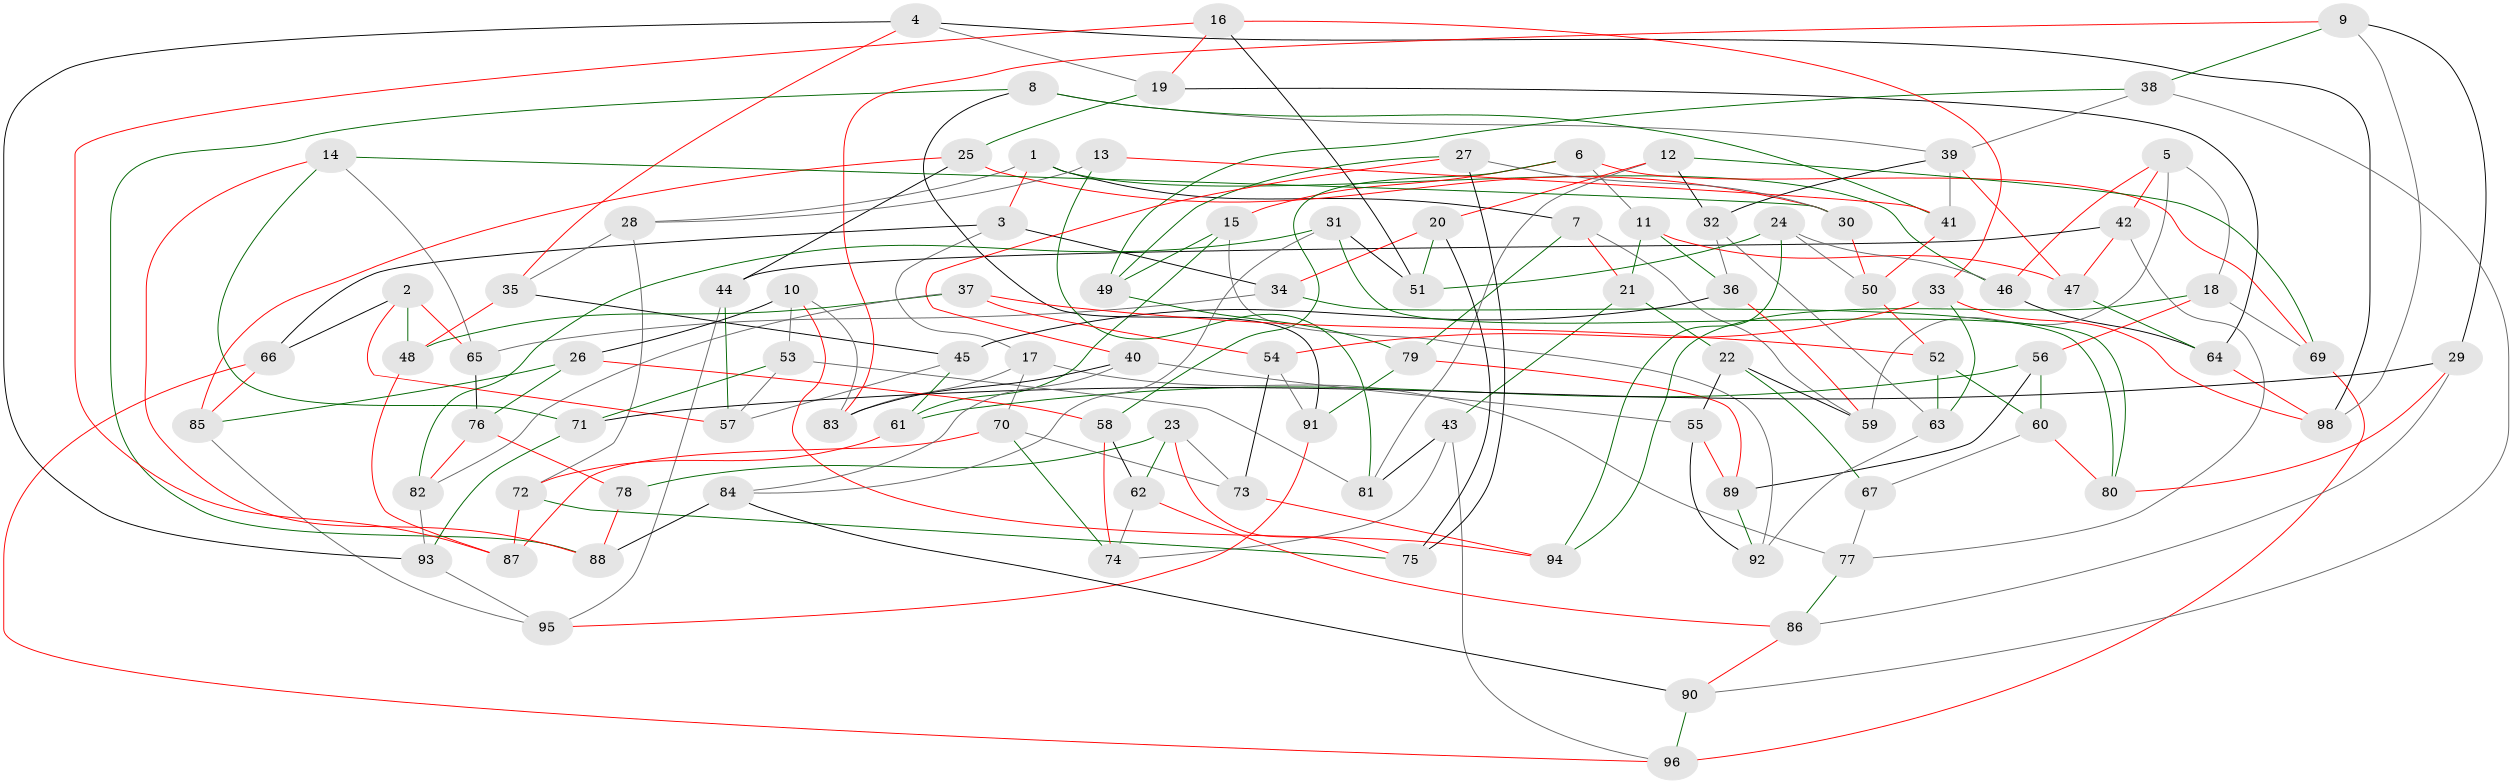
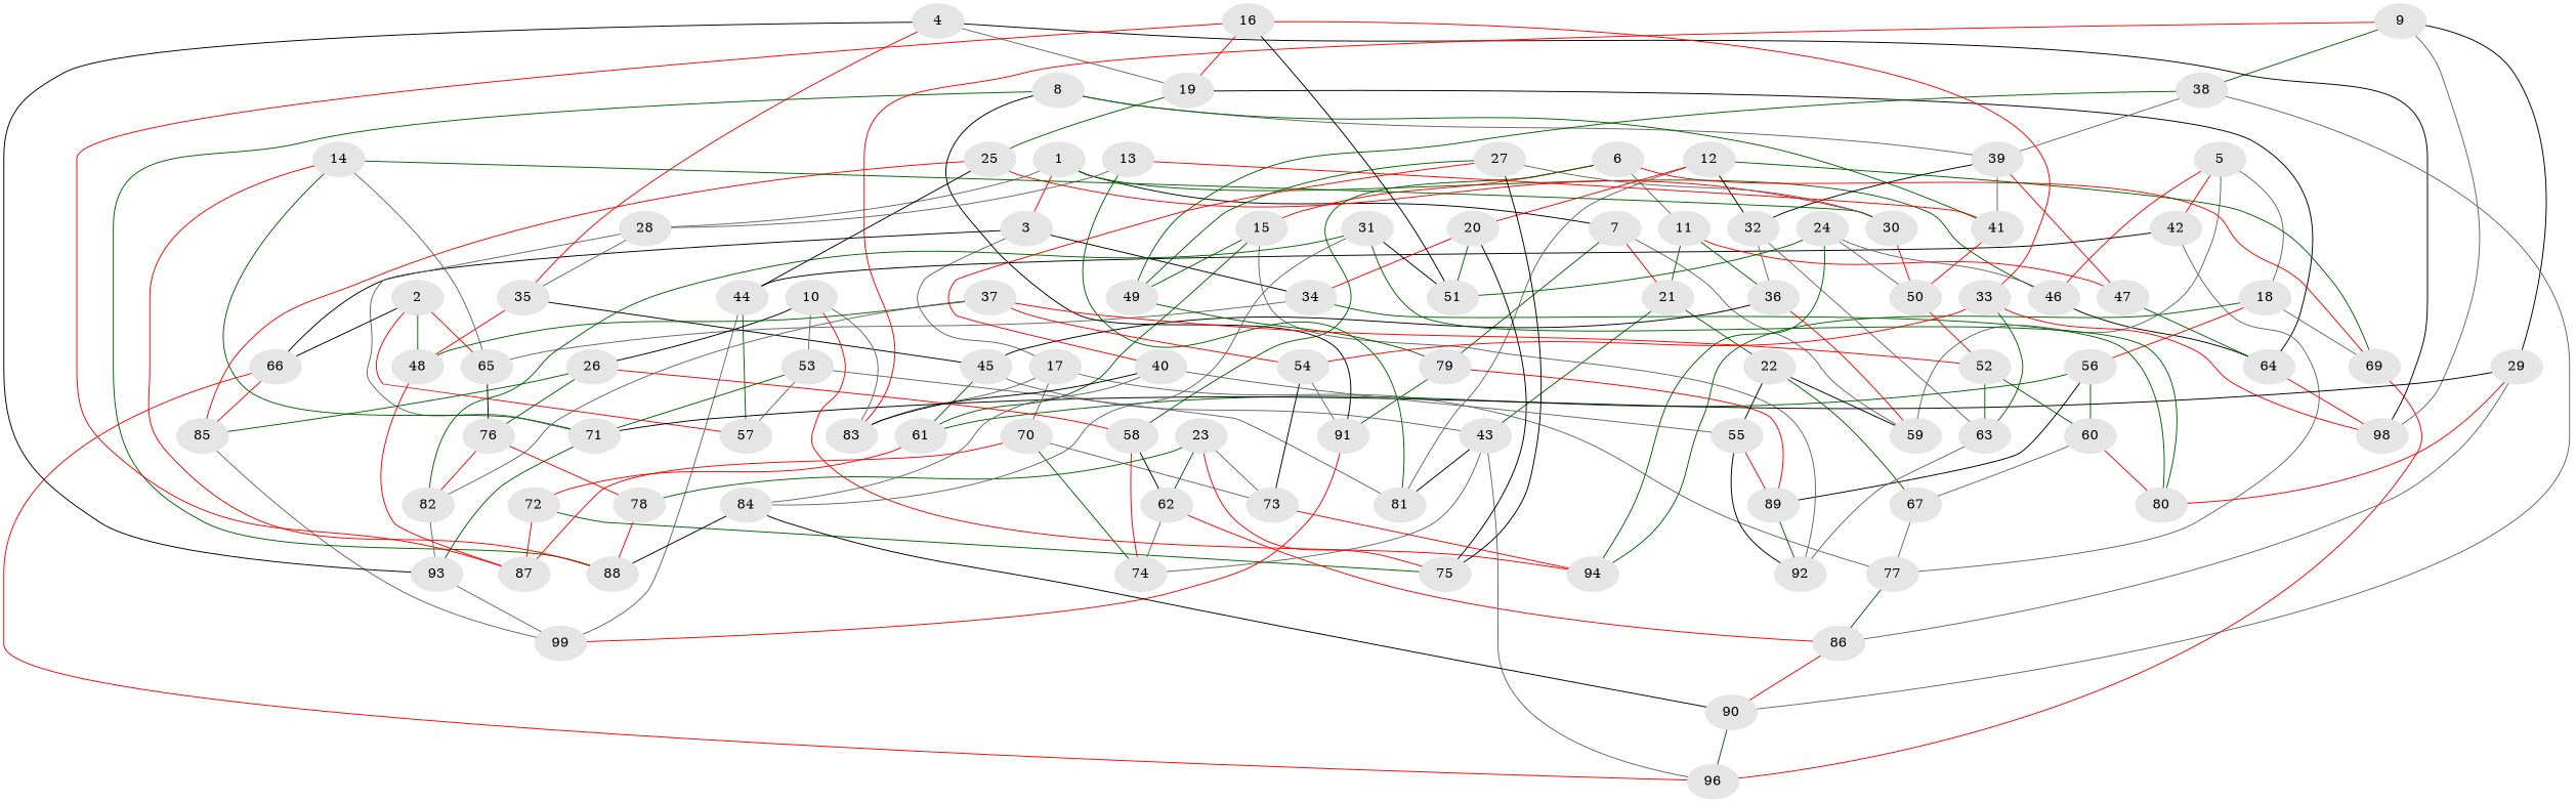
  graph {
    node [color=gray90 style=filled]
    edge [color=red]
    1
    3
    7
    28
    46
    66
    17
    34
    59
    21
    79
    35
    72
    64
    2
    48
    57
    65
    87
    76
    85
    96
    83
    70
    77
    80
    4
    19
    n29 [label=98]
    93
    25
    45
-   95
+   95 [label=99]
    5
    18
    42
    69
    94
    56
    47
    44
    6
    11
    15
    58
    36
    49
    61
    92
    62
    74
    22
    43
    91
    89
    8
    39
    41
    88
    32
    50
    9
    29
    38
    71
    86
    90
    10
    26
    53
    81
    12
    20
    51
    75
    63
    13
    14
    30
    16
    33
    54
    73
    60
    55
    67
    23
    78
    24
    52
    82
    27
    40
    84
    31
    37
    1 -- 3
    1 -- 7 [color=black]
    1 -- 28 [color=gray40]
    1 -- 46 [color=darkgreen]
    3 -- 66 [color=black]
    3 -- 17 [color=gray40]
    3 -- 34 [color=black]
    7 -- 59 [color=gray40]
    7 -- 21
    7 -- 79 [color=darkgreen]
    28 -- 35 [color=gray40]
-   28 -- 72 [color=gray40]
+   28 -- 71 [color=gray40]
    46 -- 64 [color=black]
    66 -- 85
    66 -- 96
    17 -- 83 [color=gray40]
    17 -- 70 [color=gray40]
    17 -- 77 [color=gray40]
    34 -- 65 [color=gray40]
    34 -- 80 [color=darkgreen]
    21 -- 22 [color=darkgreen]
    21 -- 43 [color=darkgreen]
    79 -- 91 [color=darkgreen]
    79 -- 89
    35 -- 48
    35 -- 45 [color=black]
    72 -- 87
    72 -- 75 [color=darkgreen]
    64 -- n29
    2 -- 66 [color=black]
    2 -- 48 [color=darkgreen]
    2 -- 57
    2 -- 65
    48 -- 87
    65 -- 76 [color=black]
    76 -- 78
    76 -- 82
    85 -- 95 [color=gray40]
    70 -- 87
    70 -- 74 [color=darkgreen]
    70 -- 73 [color=gray40]
    77 -- 86 [color=darkgreen]
    4 -- 35
    4 -- 19 [color=gray40]
    4 -- n29 [color=black]
    4 -- 93 [color=black]
    19 -- 64 [color=black]
    19 -- 25 [color=darkgreen]
    93 -- 95 [color=gray40]
    25 -- 85
    25 -- 44 [color=black]
    25 -- 30
-   45 -- 57 [color=gray40]
+   45 -- 43 [color=gray40]
    45 -- 61 [color=darkgreen]
    5 -- 46
    5 -- 59 [color=gray40]
    5 -- 18 [color=gray40]
    5 -- 42
    18 -- 69 [color=gray40]
    18 -- 94 [color=darkgreen]
    18 -- 56
    42 -- 77 [color=gray40]
-   42 -- 47
    42 -- 44 [color=black]
    69 -- 96
    56 -- 61 [color=darkgreen]
    56 -- 89 [color=black]
    56 -- 60 [color=darkgreen]
    47 -- 64 [color=darkgreen]
    44 -- 57 [color=darkgreen]
    44 -- 95 [color=gray40]
    6 -- 69
    6 -- 11 [color=gray40]
    6 -- 15
    6 -- 58 [color=darkgreen]
    11 -- 21 [color=darkgreen]
    11 -- 47
    11 -- 36 [color=darkgreen]
    15 -- 49 [color=darkgreen]
    15 -- 61 [color=darkgreen]
    15 -- 92 [color=gray40]
    58 -- 62 [color=black]
    58 -- 74
    36 -- 59
    36 -- 45 [color=black]
    49 -- 79 [color=darkgreen]
    61 -- 72
    62 -- 74 [color=gray40]
    62 -- 86
    22 -- 59 [color=black]
    22 -- 55 [color=black]
    22 -- 67 [color=darkgreen]
    43 -- 96 [color=gray40]
    43 -- 74 [color=gray40]
    43 -- 81 [color=black]
    91 -- 95
    89 -- 92 [color=darkgreen]
    8 -- 91 [color=black]
    8 -- 39 [color=gray40]
    8 -- 41 [color=darkgreen]
    8 -- 88 [color=darkgreen]
    39 -- 47
    39 -- 41 [color=gray40]
    39 -- 32 [color=black]
    41 -- 50
    32 -- 36 [color=gray40]
    32 -- 63 [color=gray40]
    50 -- 52
    9 -- 83
    9 -- n29 [color=gray40]
    9 -- 29 [color=black]
    9 -- 38 [color=darkgreen]
    29 -- 80
    29 -- 71 [color=black]
    29 -- 86 [color=gray40]
    38 -- 49 [color=darkgreen]
    38 -- 39 [color=gray40]
    38 -- 90 [color=gray40]
    71 -- 93 [color=darkgreen]
    86 -- 90
    90 -- 96 [color=darkgreen]
    10 -- 83 [color=gray40]
    10 -- 94
    10 -- 26 [color=black]
    10 -- 53 [color=gray40]
    26 -- 76 [color=darkgreen]
    26 -- 85 [color=darkgreen]
    26 -- 58
    53 -- 57 [color=gray40]
    53 -- 71 [color=darkgreen]
    53 -- 81 [color=gray40]
    12 -- 69 [color=darkgreen]
    12 -- 32 [color=black]
    12 -- 81 [color=gray40]
    12 -- 20
    20 -- 34
    20 -- 51 [color=darkgreen]
    20 -- 75 [color=black]
    63 -- 92 [color=gray40]
    13 -- 28 [color=gray40]
    13 -- 41
    13 -- 81 [color=darkgreen]
    14 -- 65 [color=gray40]
    14 -- 88
    14 -- 71 [color=darkgreen]
    14 -- 30 [color=darkgreen]
    30 -- 50
    16 -- 87
    16 -- 19
    16 -- 51 [color=black]
    16 -- 33
    33 -- n29
    33 -- 63 [color=darkgreen]
    33 -- 54
    54 -- 91 [color=gray40]
    54 -- 73 [color=black]
    73 -- 94
    60 -- 80
    60 -- 67 [color=gray40]
    55 -- 92 [color=black]
    55 -- 89
    67 -- 77 [color=gray40]
    23 -- 62 [color=darkgreen]
    23 -- 75
    23 -- 73 [color=gray40]
    23 -- 78 [color=darkgreen]
    78 -- 88
    24 -- 46 [color=gray40]
    24 -- 94 [color=darkgreen]
    24 -- 50 [color=gray40]
    24 -- 51 [color=darkgreen]
    52 -- 63 [color=darkgreen]
    52 -- 60 [color=darkgreen]
    82 -- 93 [color=gray40]
    27 -- 49 [color=darkgreen]
    27 -- 75 [color=black]
    27 -- 30 [color=gray40]
    27 -- 40
    40 -- 83 [color=black]
    40 -- 55 [color=gray40]
    40 -- 84 [color=gray40]
    84 -- 88 [color=black]
    84 -- 90 [color=black]
    31 -- 80 [color=darkgreen]
    31 -- 51 [color=black]
    31 -- 82 [color=darkgreen]
    31 -- 84 [color=gray40]
    37 -- 48 [color=darkgreen]
    37 -- 54
    37 -- 52
    37 -- 82 [color=gray40]
  }
